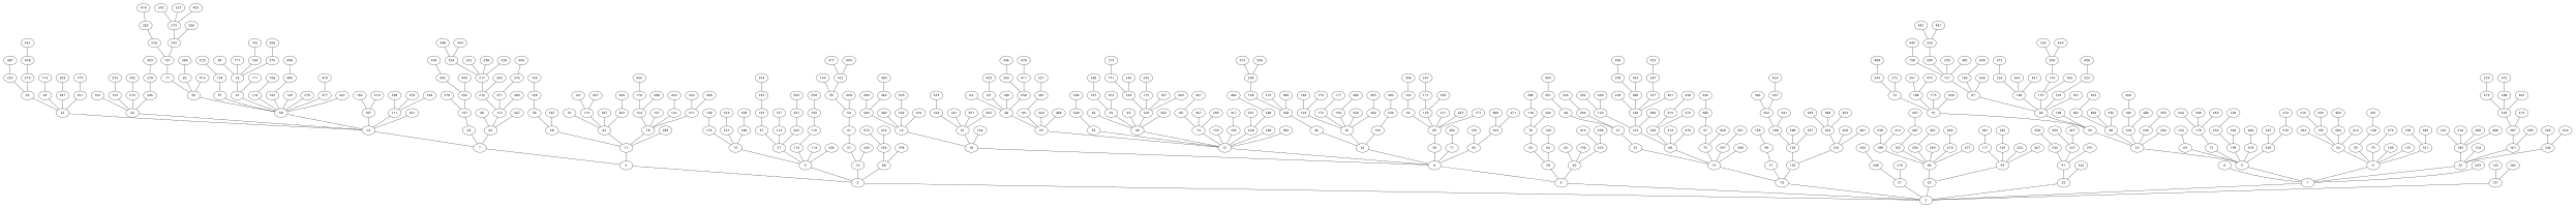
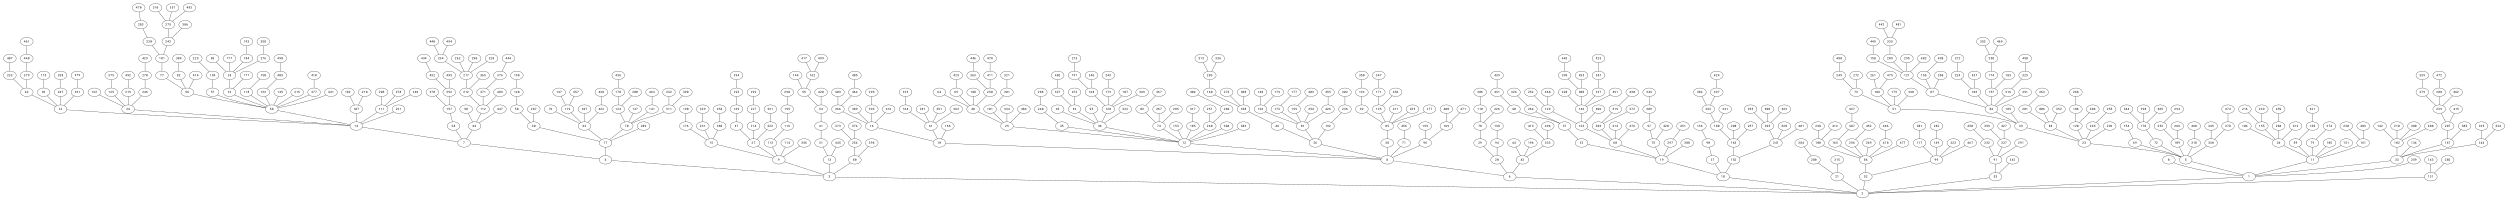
  graph {
    fontname="Roboto Mono"
    node [fontname="Roboto Mono"]
    edge [fontname="Roboto Mono"]
    0
    1
    2
    3
    4
    7
    14
    22
    42
    233
    407
    379
    448
    461
    93
    115
    247
    338
    361
    479
    24
    122
    125
    375
    219
    492
    246
    270
    429
    50
    56
    77
    181
    220
    283
    470
    242
    275
    310
    357
    493
    386
    82
    384
    414
    57
    194
    225
    63
    68
    83
    127
    184
    193
    276
    358
    271
    118
    150
    132
    405
    490
    145
    215
    377
    410
    441
    107
    182
    218
    111
    205
    278
    340
    221
    28
    197
    370
    392
    432
    434
    495
    66
    98
    112
    212
    217
    234
    440
    494
    262
    290
    320
    365
    371
    376
    444
    489
    447
    17
    30
    58
    148
    198
    287
    62
    76
    119
    147
    457
    307
    422
    438
    70
    124
    178
    436
    200
    137
    141
    463
    311
    332
    390
    289
    9
    15
    176
    190
    231
    329
    360
    454
    27
    47
    139
    293
    394
    214
    227
    299
    222
    331
    113
    116
    195
    298
    114
    356
    13
    31
    41
    54
    55
    144
    162
    417
    499
    420
    445
    80
    254
    373
    374
    396
    6
    8
    10
    16
    366
    409
    464
    485
    389
    393
    395
    416
    61
    164
    325
    281
    351
    362
    166
    12
    25
    48
    64
    65
    425
    188
    250
    363
    446
    411
    478
    101
    301
    321
    334
    484
    35
    248
    286
    36
    45
    49
    327
    402
    473
    95
    128
    168
    191
    213
    346
    173
    243
    187
    369
    322
    74
    89
    367
    267
    285
    153
    185
    317
    240
    251
    260
    404
    304
    383
    26
    46
    108
    160
    203
    313
    336
    273
    308
    81
    126
    140
    179
    172
    177
    199
    403
    354
    426
    455
    192
    236
    302
    38
    85
    92
    133
    350
    135
    171
    347
    453
    211
    235
    277
    71
    456
    96
    159
    169
    408
    471
    20
    29
    78
    110
    306
    226
    94
    138
    43
    44
    196
    333
    419
    496
    18
    19
    32
    37
    40
    431
    439
    264
    326
    60
    123
    129
    252
    468
    146
    228
    300
    399
    443
    435
    337
    387
    423
    491
    406
    303
    319
    430
    372
    314
    476
    75
    97
    309
    343
    428
    297
    451
    388
    67
    90
    136
    152
    163
    180
    292
    382
    397
    424
    341
    208
    257
    241
    305
    355
    400
    433
    328
    401
    21
    280
    284
    315
    52
    86
    100
    238
    412
    165
    487
    497
    256
    452
    269
    418
    466
    477
    99
    117
    381
    149
    282
    223
    467
    53
    91
    232
    450
    237
    359
    427
    291
    342
    131
    143
    202
    5
    23
    39
    51
    73
    249
    480
    272
    106
    261
    475
    175
    348
    84
    87
    121
    158
    449
    209
    335
    442
    481
    295
    482
    156
    498
    368
    103
    224
    312
-   364
    437
    157
    174
    258
    353
    469
    183
    316
    323
    458
    391
    189
    88
    201
    263
    n434 [label=806]
    352
    120
    186
    268
    486
    245
    255
    296
    69
    154
    72
    170
    344
    398
    465
    109
    253
    294
    266
    318
    460
    330
    345
    378
    474
    11
    34
    104
    155
    216
    239
    204
    459
    413
    59
    130
    421
    79
    274
    105
    151
    161
    230
    483
    33
    102
    142
    210
    380
    488
    134
    167
    207
    229
    279
    339
    288
    472
    462
    415
    385
    244
    265
    324
    259
    0 -- 1
    1 -- 2
    3 -- 2
    4 -- 3
    7 -- 4
    14 -- 7
    22 -- 14
    42 -- 22
    233 -- 42
    407 -- 233
    379 -- 42
    448 -- 379
    461 -- 448
    93 -- 22
    115 -- 93
    247 -- 22
    338 -- 247
    361 -- 22
    479 -- 361
    24 -- 14
    122 -- 24
    125 -- 24
    375 -- 125
    219 -- 24
    492 -- 219
    246 -- 24
    270 -- 246
    429 -- 270
    50 -- 14
    56 -- 50
    77 -- 56
    181 -- 77
    220 -- 181
    283 -- 220
    470 -- 283
    242 -- 181
    275 -- 242
    310 -- 275
    357 -- 275
    493 -- 275
    386 -- 242
    82 -- 56
    384 -- 82
    414 -- 56
    57 -- 50
    194 -- 57
    225 -- 194
    63 -- 50
    68 -- 63
    83 -- 68
    127 -- 68
    184 -- 68
    193 -- 184
    276 -- 68
    358 -- 276
    271 -- 63
    118 -- 50
    150 -- 118
    132 -- 50
    405 -- 132
    490 -- 405
    145 -- 50
    215 -- 50
    377 -- 50
    410 -- 377
    441 -- 50
    107 -- 14
    182 -- 107
    218 -- 107
    111 -- 14
    205 -- 111
    278 -- 111
    340 -- 111
    221 -- 14
    28 -- 7
    197 -- 28
    370 -- 197
    392 -- 197
    432 -- 392
    434 -- 432
    495 -- 392
    66 -- 7
    98 -- 66
    112 -- 66
    212 -- 112
    217 -- 212
    234 -- 217
    440 -- 234
    494 -- 234
    262 -- 217
    290 -- 217
    320 -- 217
    365 -- 212
    371 -- 112
    376 -- 371
    444 -- 376
    489 -- 112
    447 -- 66
    17 -- 4
    30 -- 17
    58 -- 30
    148 -- 58
    198 -- 148
    287 -- 30
    62 -- 17
    76 -- 62
    119 -- 62
    147 -- 119
    457 -- 119
    307 -- 62
    422 -- 62
    438 -- 422
    70 -- 17
    124 -- 70
    178 -- 124
    436 -- 178
    200 -- 124
    137 -- 70
    141 -- 70
    463 -- 141
    311 -- 70
    332 -- 311
    390 -- 311
    289 -- 17
    9 -- 3
    15 -- 9
    176 -- 15
    190 -- 176
    231 -- 15
    329 -- 231
    360 -- 15
    454 -- 360
    27 -- 9
    47 -- 27
    139 -- 47
    293 -- 139
    394 -- 293
    214 -- 27
    227 -- 214
-   299 -- 331
+   299 -- 227
    222 -- 27
    331 -- 222
    113 -- 9
    116 -- 113
    195 -- 116
    298 -- 195
    114 -- 9
    356 -- 9
    13 -- 3
    31 -- 13
    41 -- 31
    54 -- 41
    55 -- 54
    144 -- 55
    162 -- 55
    417 -- 162
    499 -- 162
    420 -- 54
    445 -- 13
    80 -- 3
    254 -- 80
    373 -- 254
    374 -- 254
    396 -- 80
    6 -- 2
    8 -- 6
    10 -- 8
    16 -- 10
    366 -- 16
    409 -- 366
    464 -- 366
    485 -- 464
    389 -- 16
    393 -- 16
    395 -- 393
    416 -- 16
    61 -- 10
    164 -- 61
    325 -- 164
    281 -- 61
    351 -- 61
    362 -- 61
    166 -- 10
    12 -- 8
    25 -- 12
    48 -- 25
    64 -- 48
    65 -- 48
    425 -- 65
    188 -- 48
    250 -- 48
    363 -- 250
    446 -- 363
    411 -- 250
    478 -- 411
    101 -- 25
    301 -- 101
    321 -- 301
    334 -- 25
    484 -- 25
    35 -- 12
    248 -- 35
    286 -- 248
    36 -- 12
    45 -- 36
    49 -- 36
    327 -- 49
    402 -- 327
    473 -- 49
    95 -- 36
    128 -- 36
    168 -- 128
    191 -- 168
    213 -- 191
    346 -- 168
    173 -- 128
    243 -- 173
    187 -- 128
    369 -- 128
    322 -- 36
    74 -- 12
    89 -- 74
    367 -- 89
    267 -- 74
    285 -- 74
    153 -- 12
    185 -- 12
    317 -- 185
    240 -- 12
    251 -- 240
    260 -- 240
    404 -- 260
    304 -- 12
    383 -- 12
    26 -- 8
    46 -- 26
    108 -- 46
    160 -- 108
    203 -- 160
    313 -- 203
    336 -- 203
    273 -- 108
    308 -- 108
    81 -- 26
    126 -- 81
    140 -- 126
    179 -- 126
    172 -- 81
    177 -- 172
    199 -- 81
    403 -- 199
    354 -- 81
    426 -- 81
    455 -- 426
    192 -- 26
    236 -- 192
    302 -- 236
    38 -- 8
    85 -- 38
    92 -- 85
    133 -- 92
    350 -- 133
    135 -- 85
    171 -- 135
    347 -- 171
    453 -- 135
    211 -- 85
    235 -- 85
    277 -- 85
    71 -- 8
    456 -- 71
    96 -- 8
    159 -- 96
    169 -- 96
    408 -- 169
    471 -- 169
    20 -- 6
    29 -- 20
    78 -- 29
    110 -- 78
    306 -- 110
    226 -- 78
    94 -- 20
    138 -- 94
    43 -- 6
    44 -- 43
    196 -- 43
    333 -- 43
    419 -- 333
    496 -- 333
    18 -- 2
    19 -- 18
    32 -- 19
    37 -- 32
    40 -- 37
    431 -- 40
    439 -- 431
    264 -- 37
    326 -- 264
    60 -- 19
    123 -- 60
    129 -- 123
    252 -- 129
    468 -- 129
    146 -- 123
    228 -- 146
    300 -- 146
    399 -- 300
    443 -- 399
    435 -- 300
    337 -- 146
    387 -- 337
    423 -- 387
    491 -- 146
    406 -- 123
    303 -- 60
    319 -- 303
    430 -- 319
    372 -- 303
    314 -- 60
    476 -- 60
    75 -- 19
    97 -- 75
    309 -- 97
    343 -- 309
    428 -- 75
    297 -- 19
    451 -- 297
    388 -- 19
    67 -- 18
    90 -- 67
    136 -- 90
    152 -- 18
    163 -- 152
    180 -- 163
    292 -- 180
    382 -- 292
    397 -- 292
    424 -- 397
    341 -- 180
    208 -- 163
    257 -- 163
    241 -- 152
    305 -- 241
    355 -- 305
    400 -- 305
    433 -- 305
    328 -- 241
    401 -- 241
    21 -- 2
    280 -- 21
    284 -- 280
    315 -- 21
    52 -- 2
    86 -- 52
    100 -- 86
    238 -- 100
    412 -- 100
    165 -- 86
    487 -- 165
    497 -- 487
    256 -- 86
    452 -- 256
    269 -- 86
    418 -- 86
    466 -- 418
    477 -- 86
    99 -- 52
    117 -- 99
    381 -- 117
    149 -- 99
    282 -- 149
    223 -- 99
    467 -- 99
    53 -- 2
    91 -- 53
    232 -- 91
    450 -- 232
    237 -- 91
    359 -- 237
    427 -- 237
    291 -- 91
    342 -- 53
    131 -- 2
    143 -- 131
    202 -- 131
    5 -- 1
    23 -- 5
    39 -- 23
    51 -- 39
    73 -- 51
    249 -- 73
    480 -- 249
    272 -- 73
    106 -- 51
    261 -- 106
    475 -- 106
    175 -- 51
    348 -- 51
    84 -- 39
    87 -- 84
    121 -- 87
    158 -- 121
    449 -- 158
    209 -- 121
    335 -- 209
    442 -- 335
    481 -- 335
    295 -- 121
    482 -- 121
    156 -- 87
    498 -- 156
    368 -- 87
    103 -- 84
    224 -- 103
    312 -- 224
-   364 -- 103
    437 -- 103
    157 -- 84
    174 -- 157
    258 -- 174
    353 -- 258
    469 -- 258
    183 -- 157
    316 -- 84
    323 -- 316
    458 -- 323
    391 -- 84
    189 -- 39
    88 -- 23
    201 -- 88
    263 -- 201
    n434 -- 88
    352 -- 88
    120 -- 23
    186 -- 120
    268 -- 186
    486 -- 120
    245 -- 23
    255 -- 245
    296 -- 23
    69 -- 5
    154 -- 69
    72 -- 5
    170 -- 72
    344 -- 170
    398 -- 170
    465 -- 170
    109 -- 5
    253 -- 109
    294 -- 253
    266 -- 109
    318 -- 5
    460 -- 318
    330 -- 5
    345 -- 330
    378 -- 330
    474 -- 378
    11 -- 1
    34 -- 11
    104 -- 34
    155 -- 34
    216 -- 155
    239 -- 155
    204 -- 34
    459 -- 204
    413 -- 34
    59 -- 11
    130 -- 59
    421 -- 130
    79 -- 11
    274 -- 79
    105 -- 11
    151 -- 11
    161 -- 11
    230 -- 161
    483 -- 161
    33 -- 1
    102 -- 33
    142 -- 102
    210 -- 102
    380 -- 102
    488 -- 102
    134 -- 33
    167 -- 33
    207 -- 167
    229 -- 207
    279 -- 229
    339 -- 279
    288 -- 229
    472 -- 288
    462 -- 229
    415 -- 207
    385 -- 167
    244 -- 33
    265 -- 244
    324 -- 244
    259 -- 1
  }
